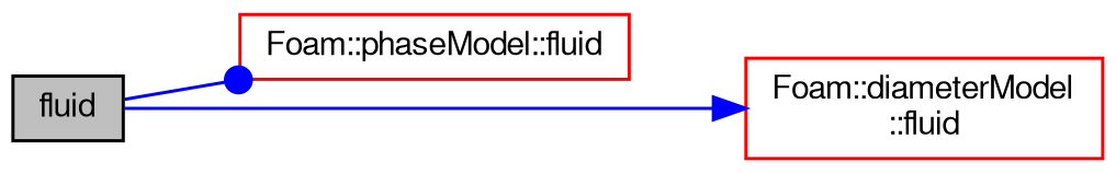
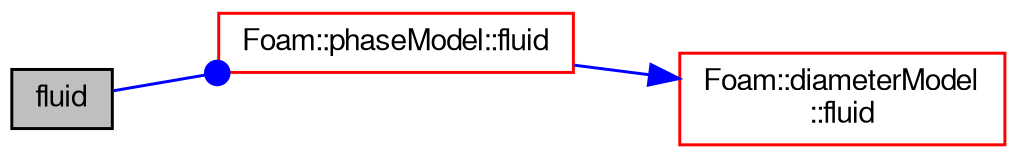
  digraph {
    rankdir=LR
    node [color=red fontname=FreeSans fontsize=10 shape=record]
    edge [color=blue fontname=FreeSans fontsize=10 labelfontname=FreeSans labelfontsize=10 style=solid]
    n1 [color=black fillcolor=grey75 fontcolor=black height=0.2 label=fluid style=filled width=0.4]
    n2 [height=0.2 label="Foam::phaseModel::fluid" width=0.4]
    n3 [height=0.2 label="Foam::diameterModel\l::fluid" width=0.4]
    n1 -> n2 [arrowhead=dot]
-   n1 -> n3 [arrowhead=normal]
+   n2 -> n3 [arrowhead=normal]
  }
